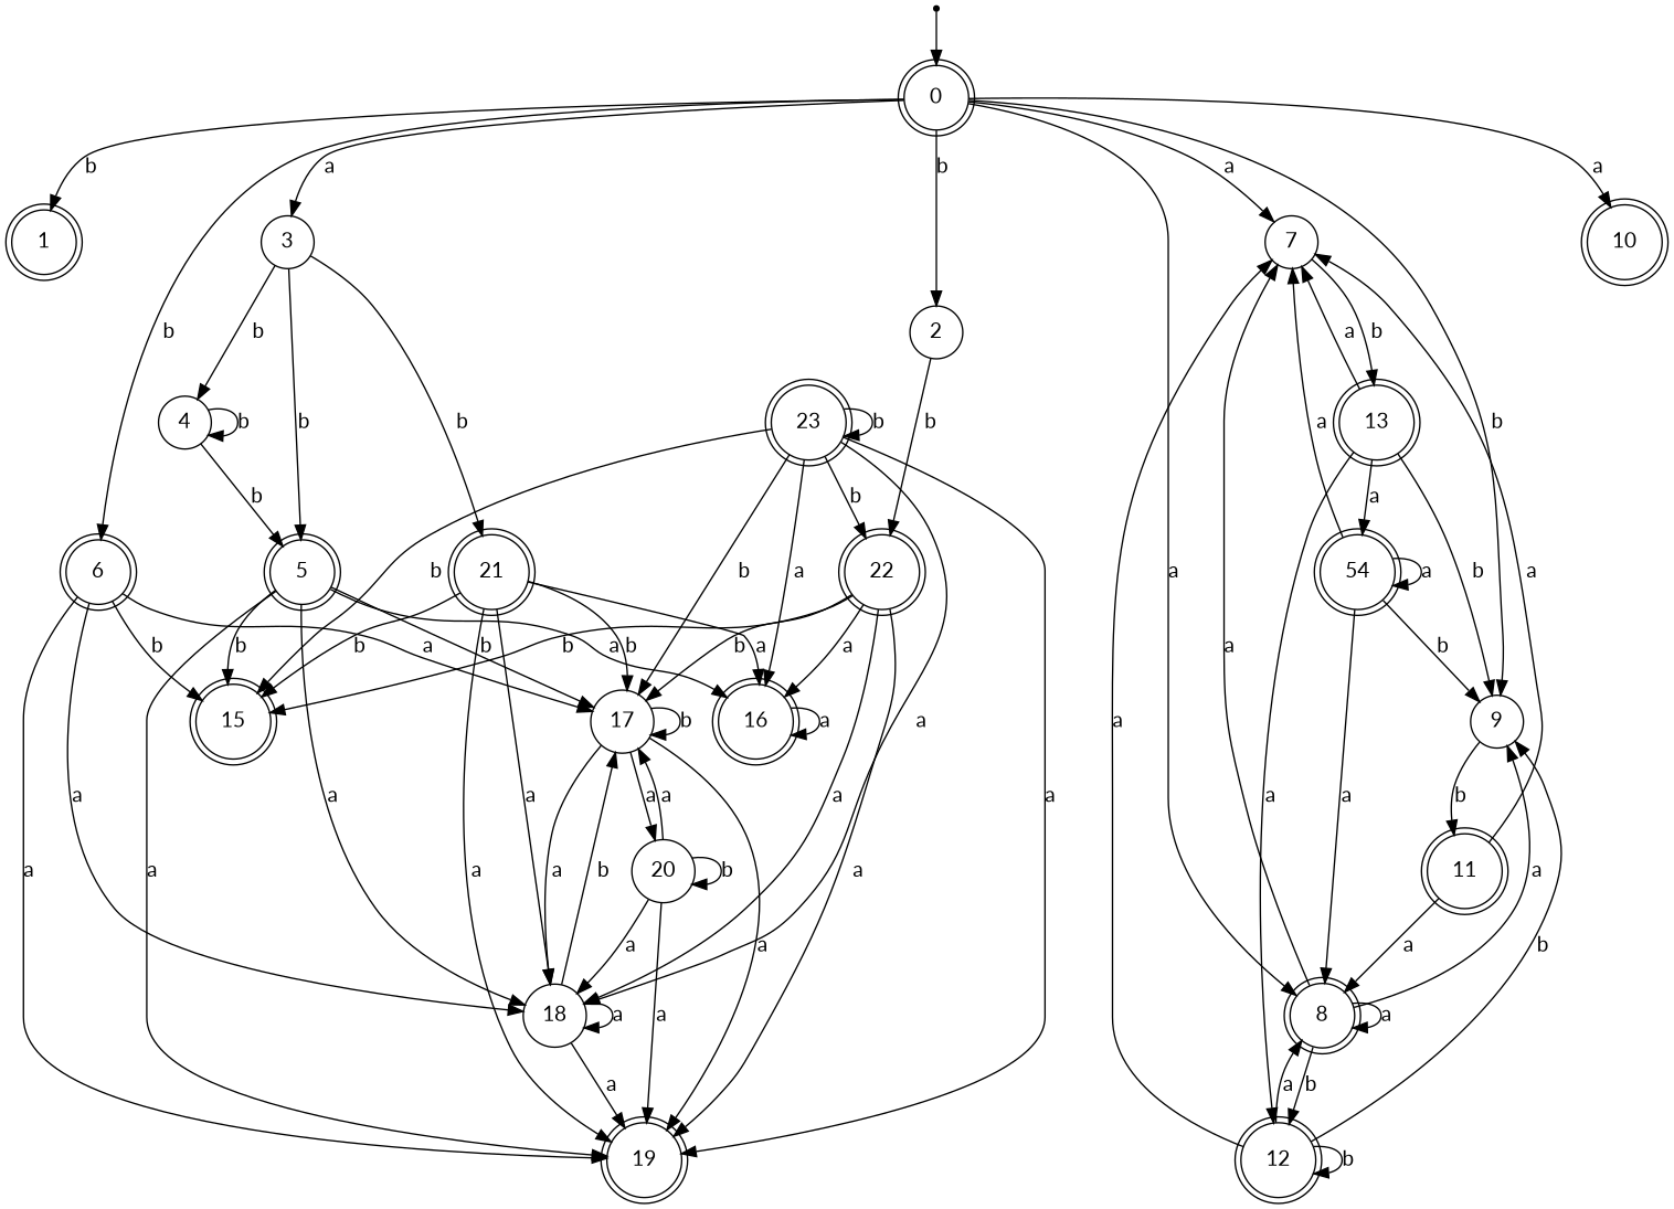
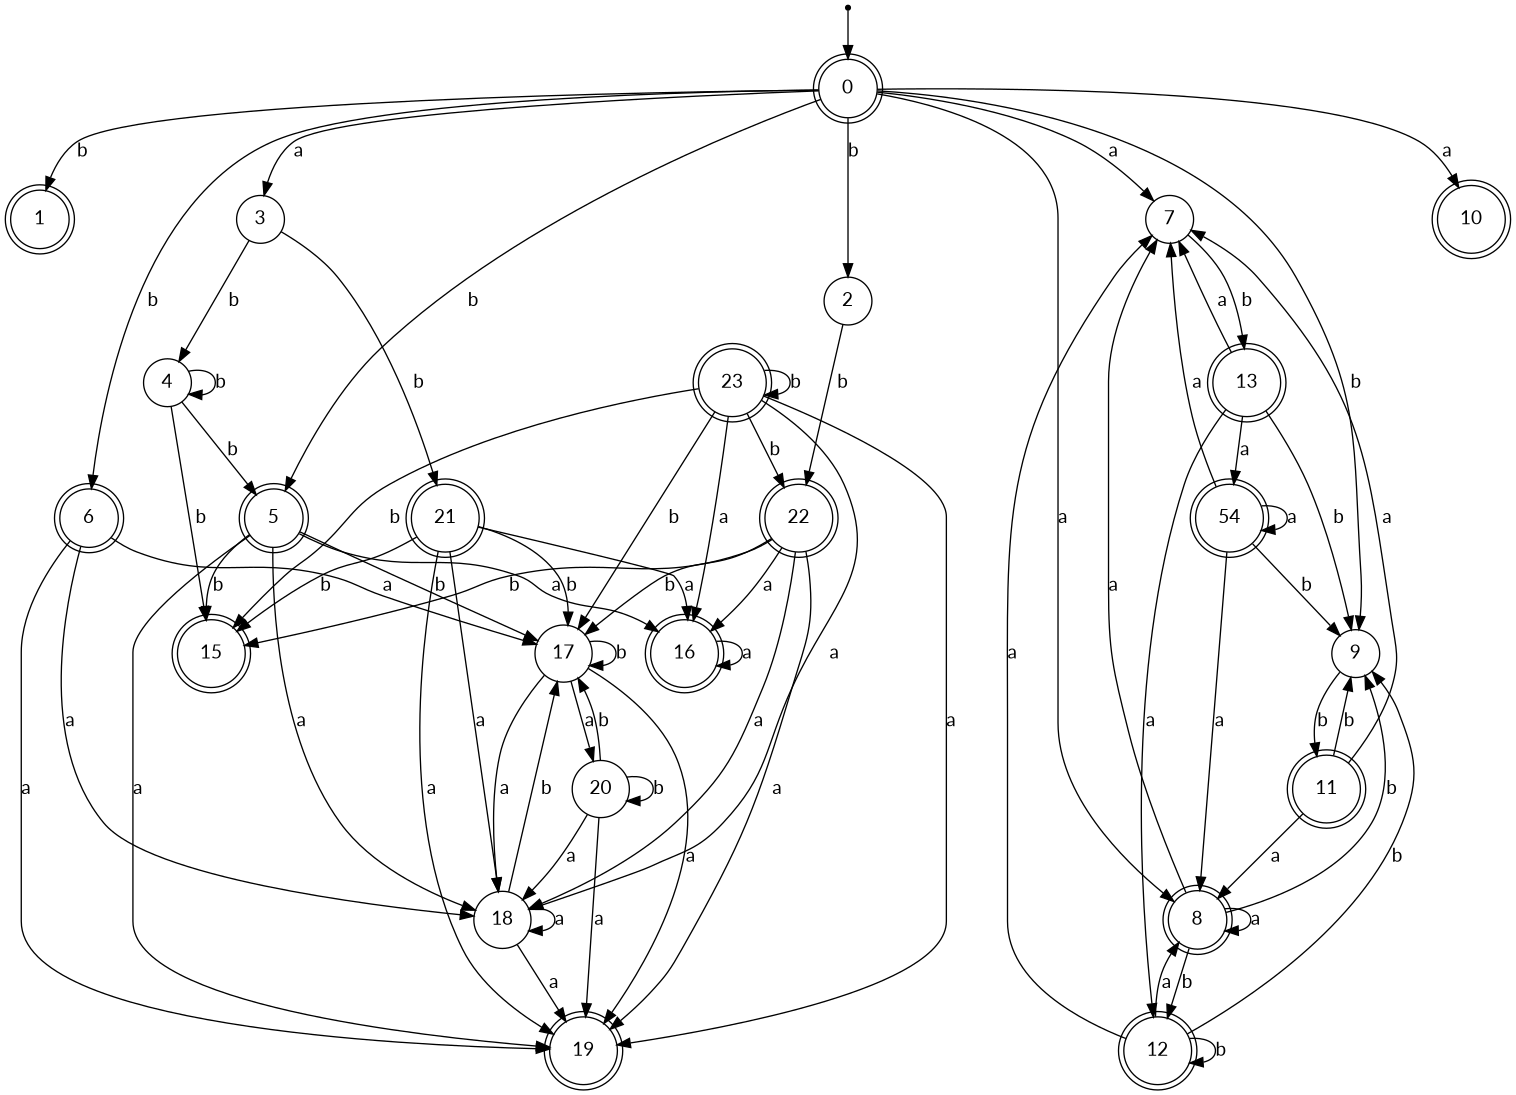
  digraph {
    fontname=Lato
    rankdir=TB
    node [fontname=Lato shape=doublecircle]
    edge [fontname=Lato]
    dummy0 [shape=point]
    0
    1
    2 [shape=circle]
    3 [shape=circle]
    5
    6
    7 [shape=circle]
    8
    9 [shape=circle]
    10
    22
    4 [shape=circle]
    21
    15
    16
    17 [shape=circle]
    18 [shape=circle]
    19
    13
    12
    11
    20 [shape=circle]
    n24 [label=54]
    23
    dummy0 -> 0
    0 -> 1 [label=b]
    0 -> 2 [label=b]
    0 -> 3 [label=a]
-   3 -> 5 [label=b]
+   0 -> 5 [label=b]
    0 -> 6 [label=b]
    0 -> 7 [label=a]
    0 -> 8 [label=a]
    0 -> 9 [label=b]
    0 -> 10 [label=a]
    2 -> 22 [label=b]
    3 -> 4 [label=b]
    3 -> 21 [label=b]
    5 -> 15 [label=b]
    5 -> 16 [label=a]
    5 -> 17 [label=b]
    5 -> 18 [label=a]
    5 -> 19 [label=a]
-   6 -> 15 [label=b]
+   4 -> 15 [label=b]
    6 -> 17 [label=a]
    6 -> 18 [label=a]
    6 -> 19 [label=a]
    7 -> 13 [label=b]
    8 -> 7 [label=a]
    8 -> 8 [label=a]
-   8 -> 9 [label=a]
+   8 -> 9 [label=b]
    8 -> 12 [label=b]
    9 -> 11 [label=b]
    22 -> 15 [label=b]
    22 -> 16 [label=a]
    22 -> 17 [label=b]
    22 -> 18 [label=a]
    22 -> 19 [label=a]
    4 -> 5 [label=b]
    4 -> 4 [label=b]
    21 -> 15 [label=b]
    21 -> 16 [label=a]
    21 -> 17 [label=b]
    21 -> 18 [label=a]
    21 -> 19 [label=a]
    16 -> 16 [label=a]
    17 -> 17 [label=b]
    17 -> 18 [label=a]
    17 -> 19 [label=a]
    17 -> 20 [label=a]
    18 -> 17 [label=b]
    18 -> 18 [label=a]
    18 -> 19 [label=a]
    13 -> 7 [label=a]
    13 -> 9 [label=b]
    13 -> 12 [label=a]
    13 -> n24 [label=a]
    12 -> 7 [label=a]
    12 -> 8 [label=a]
    12 -> 9 [label=b]
    12 -> 12 [label=b]
    11 -> 7 [label=a]
    11 -> 8 [label=a]
-   20 -> 17 [label=a]
+   11 -> 9 [label=b]
+   20 -> 17 [label=b]
    20 -> 18 [label=a]
    20 -> 19 [label=a]
    20 -> 20 [label=b]
    n24 -> 7 [label=a]
    n24 -> 8 [label=a]
    n24 -> 9 [label=b]
    n24 -> n24 [label=a]
    23 -> 22 [label=b]
    23 -> 15 [label=b]
    23 -> 16 [label=a]
    23 -> 17 [label=b]
    23 -> 18 [label=a]
    23 -> 19 [label=a]
    23 -> 23 [label=b]
  }
